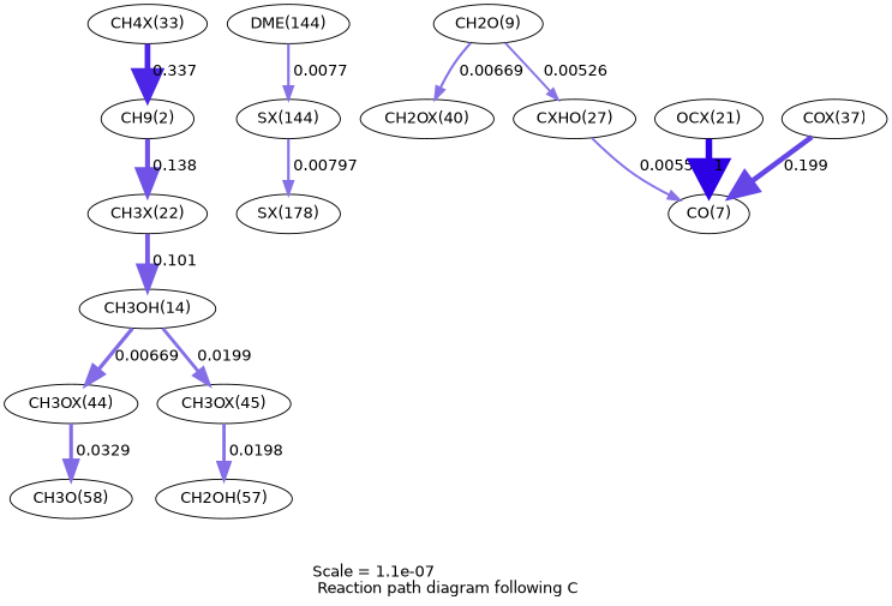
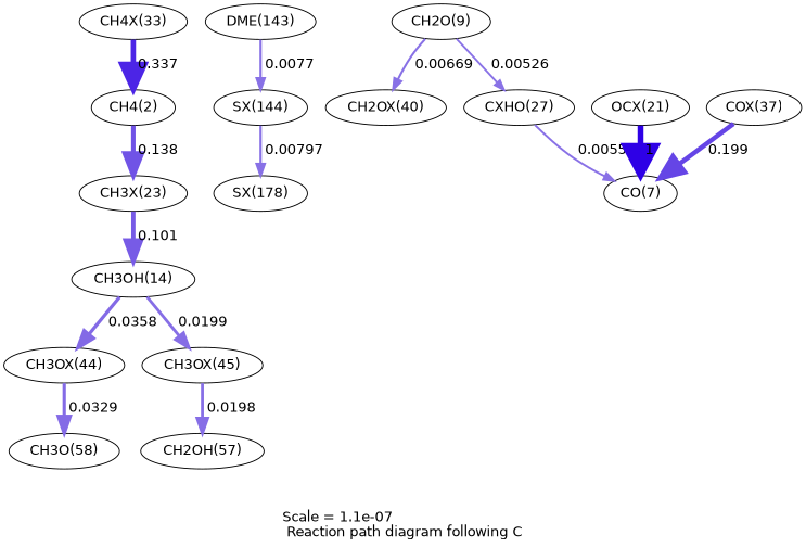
  digraph {
    fontname=Helvetica
    label="Scale = 1.1e-07\l Reaction path diagram following C"
    node [fontname=Helvetica]
    edge [arrowsize=1.52 color="0.7, 0.52, 0.9" fontname=Helvetica penwidth=3.04]
    n1 [label="CH4X(33)"]
-   n2 [label="CH9(2)"]
-   n3 [label="CH3X(22)"]
+   n2 [label="CH4(2)"]
+   n3 [label="CH3X(23)"]
    n4 [label="CH3OH(14)"]
    n5 [label="CH3OX(44)"]
    n6 [label="CH3OX(45)"]
    n7 [label="CH3O(58)"]
    n8 [label="CH2OH(57)"]
-   n9 [label="DME(144)"]
+   n9 [label="DME(143)"]
    n10 [label="SX(144)"]
    n11 [label="SX(178)"]
    n12 [label="CH2O(9)"]
    n13 [label="CH2OX(40)"]
    n14 [label="CXHO(27)"]
    n15 [label="CO(7)"]
    n16 [label="OCX(21)"]
    n17 [label="COX(37)"]
    n1 -> n2 [arrowsize=2.59 color="0.7, 0.837, 0.9" label=" 0.337" penwidth=5.18]
    n2 -> n3 [arrowsize=2.25 color="0.7, 0.638, 0.9" label=" 0.138" penwidth=4.5]
    n3 -> n4 [arrowsize=2.14 color="0.7, 0.601, 0.9" label=" 0.101" penwidth=4.27]
-   n4 -> n5 [arrowsize=1.74 color="0.7, 0.536, 0.9" label=" 0.00669" penwidth=3.49]
+   n4 -> n5 [arrowsize=1.74 color="0.7, 0.536, 0.9" label=" 0.0358" penwidth=3.49]
    n4 -> n6 [label=" 0.0199"]
    n5 -> n7 [arrowsize=1.71 color="0.7, 0.533, 0.9" label=" 0.0329" penwidth=3.42]
    n6 -> n8 [label=" 0.0198"]
    n9 -> n10 [arrowsize=1.16 color="0.7, 0.508, 0.9" label=" 0.0077" penwidth=2.33]
    n10 -> n11 [arrowsize=1.18 color="0.7, 0.508, 0.9" label=" 0.00797" penwidth=2.35]
    n12 -> n13 [arrowsize=1.11 color="0.7, 0.507, 0.9" label=" 0.00669" penwidth=2.22]
    n12 -> n14 [arrowsize=1.02 color="0.7, 0.505, 0.9" label=" 0.00526" penwidth=2.04]
    n14 -> n15 [arrowsize=1.04 color="0.7, 0.506, 0.9" label=" 0.00559" penwidth=2.08]
    n16 -> n15 [arrowsize=3 color="0.7, 1.5, 0.9" label=" 1" penwidth=6]
    n17 -> n15 [arrowsize=2.39 color="0.7, 0.699, 0.9" label=" 0.199" penwidth=4.78]
  }
